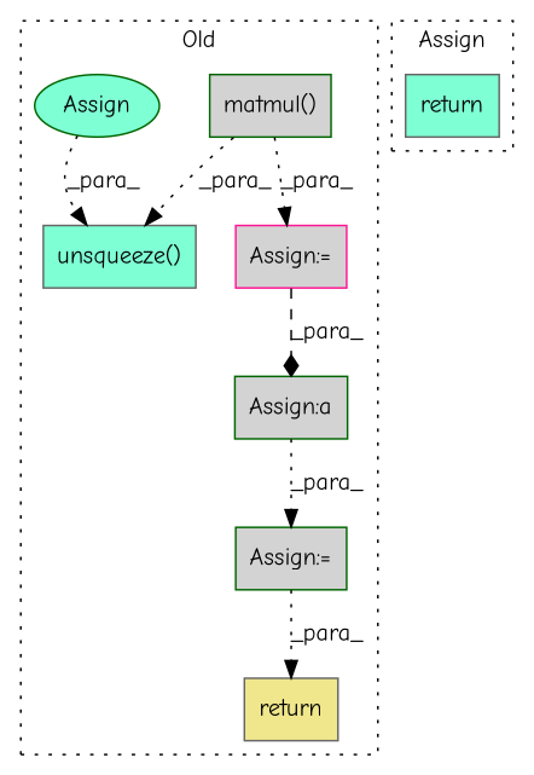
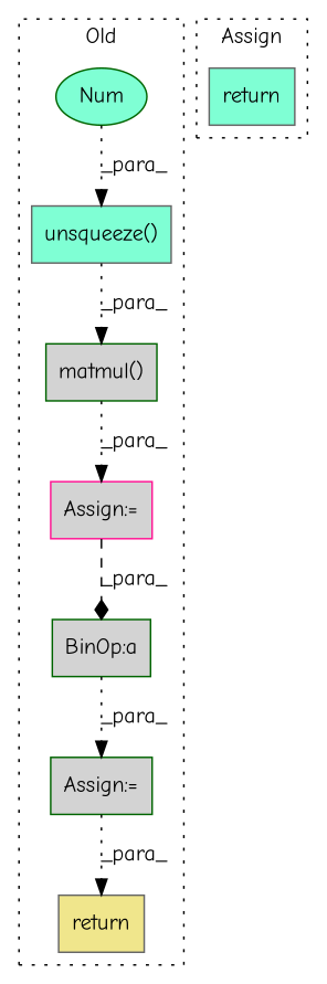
  digraph {
    fontname="Comic Neue"
    node [a=75 color=darkgreen fillcolor=lightgrey fontname="Comic Neue" l=7 shape=box style=filled]
    edge [arrowhead=normal fontname="Comic Neue" style=dotted]
    n1 [l="13,1" label="matmul()" s="4983,5026"]
    n2 [a=93 color=gray40 fillcolor=khaki label=return s=5307]
    n3 [a=68 l=3 label="Assign:=" s=5240]
-   n4 [a=82 l=1 label="Assign:a" s=5258]
+   n4 [a=82 l=1 label="BinOp:a" s=5258]
    n5 [a=68 color=deeppink l=3 label="Assign:=" s=5130]
    n6 [color=gray40 fillcolor=aquamarine l="16,1" label="unsqueeze()" s="4996,5013"]
-   n7 [a=76 fillcolor=aquamarine l=1 label=Assign s=5012 shape=ellipse]
+   n7 [a=76 fillcolor=aquamarine l=1 label=Num s=5012 shape=ellipse]
    n8 [a=93 color=gray40 fillcolor=aquamarine label=return s=4765]
    subgraph cluster_1 {
      label=Old
      style=dotted
      n1
      n2
      n3
      n4
      n5
      n6
      n7
    }
    subgraph cluster_2 {
      label=Assign
      style=dotted
      n8
    }
    n1 -> n5 [label=_para_]
    n3 -> n2 [label=_para_]
    n4 -> n3 [label=_para_]
    n5 -> n4 [arrowhead=diamond label=_para_ style=dashed]
-   n1 -> n6 [label=_para_]
+   n6 -> n1 [label=_para_]
    n7 -> n6 [label=_para_]
  }
